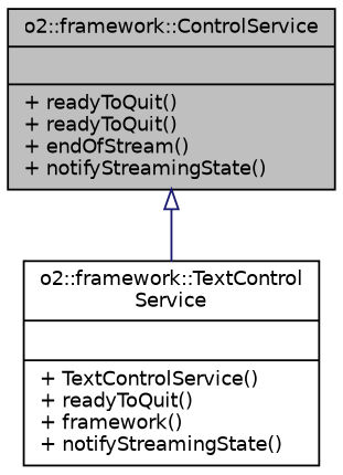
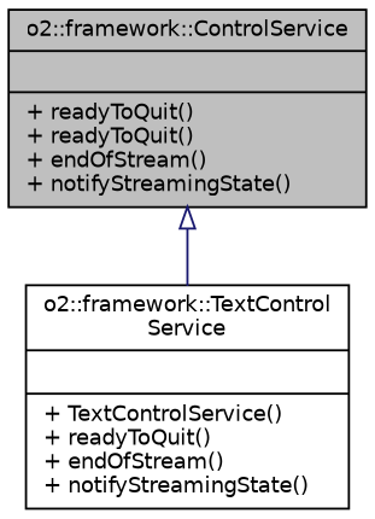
  digraph {
    node [color=black fontname=Helvetica fontsize=10 shape=record]
    n1 [fillcolor=grey75 fontcolor=black height=0.2 label="{o2::framework::ControlService\n||+ readyToQuit()\l+ readyToQuit()\l+ endOfStream()\l+ notifyStreamingState()\l}" style=filled width=0.4]
-   n2 [height=0.2 label="{o2::framework::TextControl\lService\n||+ TextControlService()\l+ readyToQuit()\l+ framework()\l+ notifyStreamingState()\l}" width=0.4]
+   n2 [height=0.2 label="{o2::framework::TextControl\lService\n||+ TextControlService()\l+ readyToQuit()\l+ endOfStream()\l+ notifyStreamingState()\l}" width=0.4]
    n1 -> n2 [arrowtail=onormal color=midnightblue dir=back fontname=Helvetica fontsize=10 labelfontname=Helvetica labelfontsize=10 style=solid]
  }
